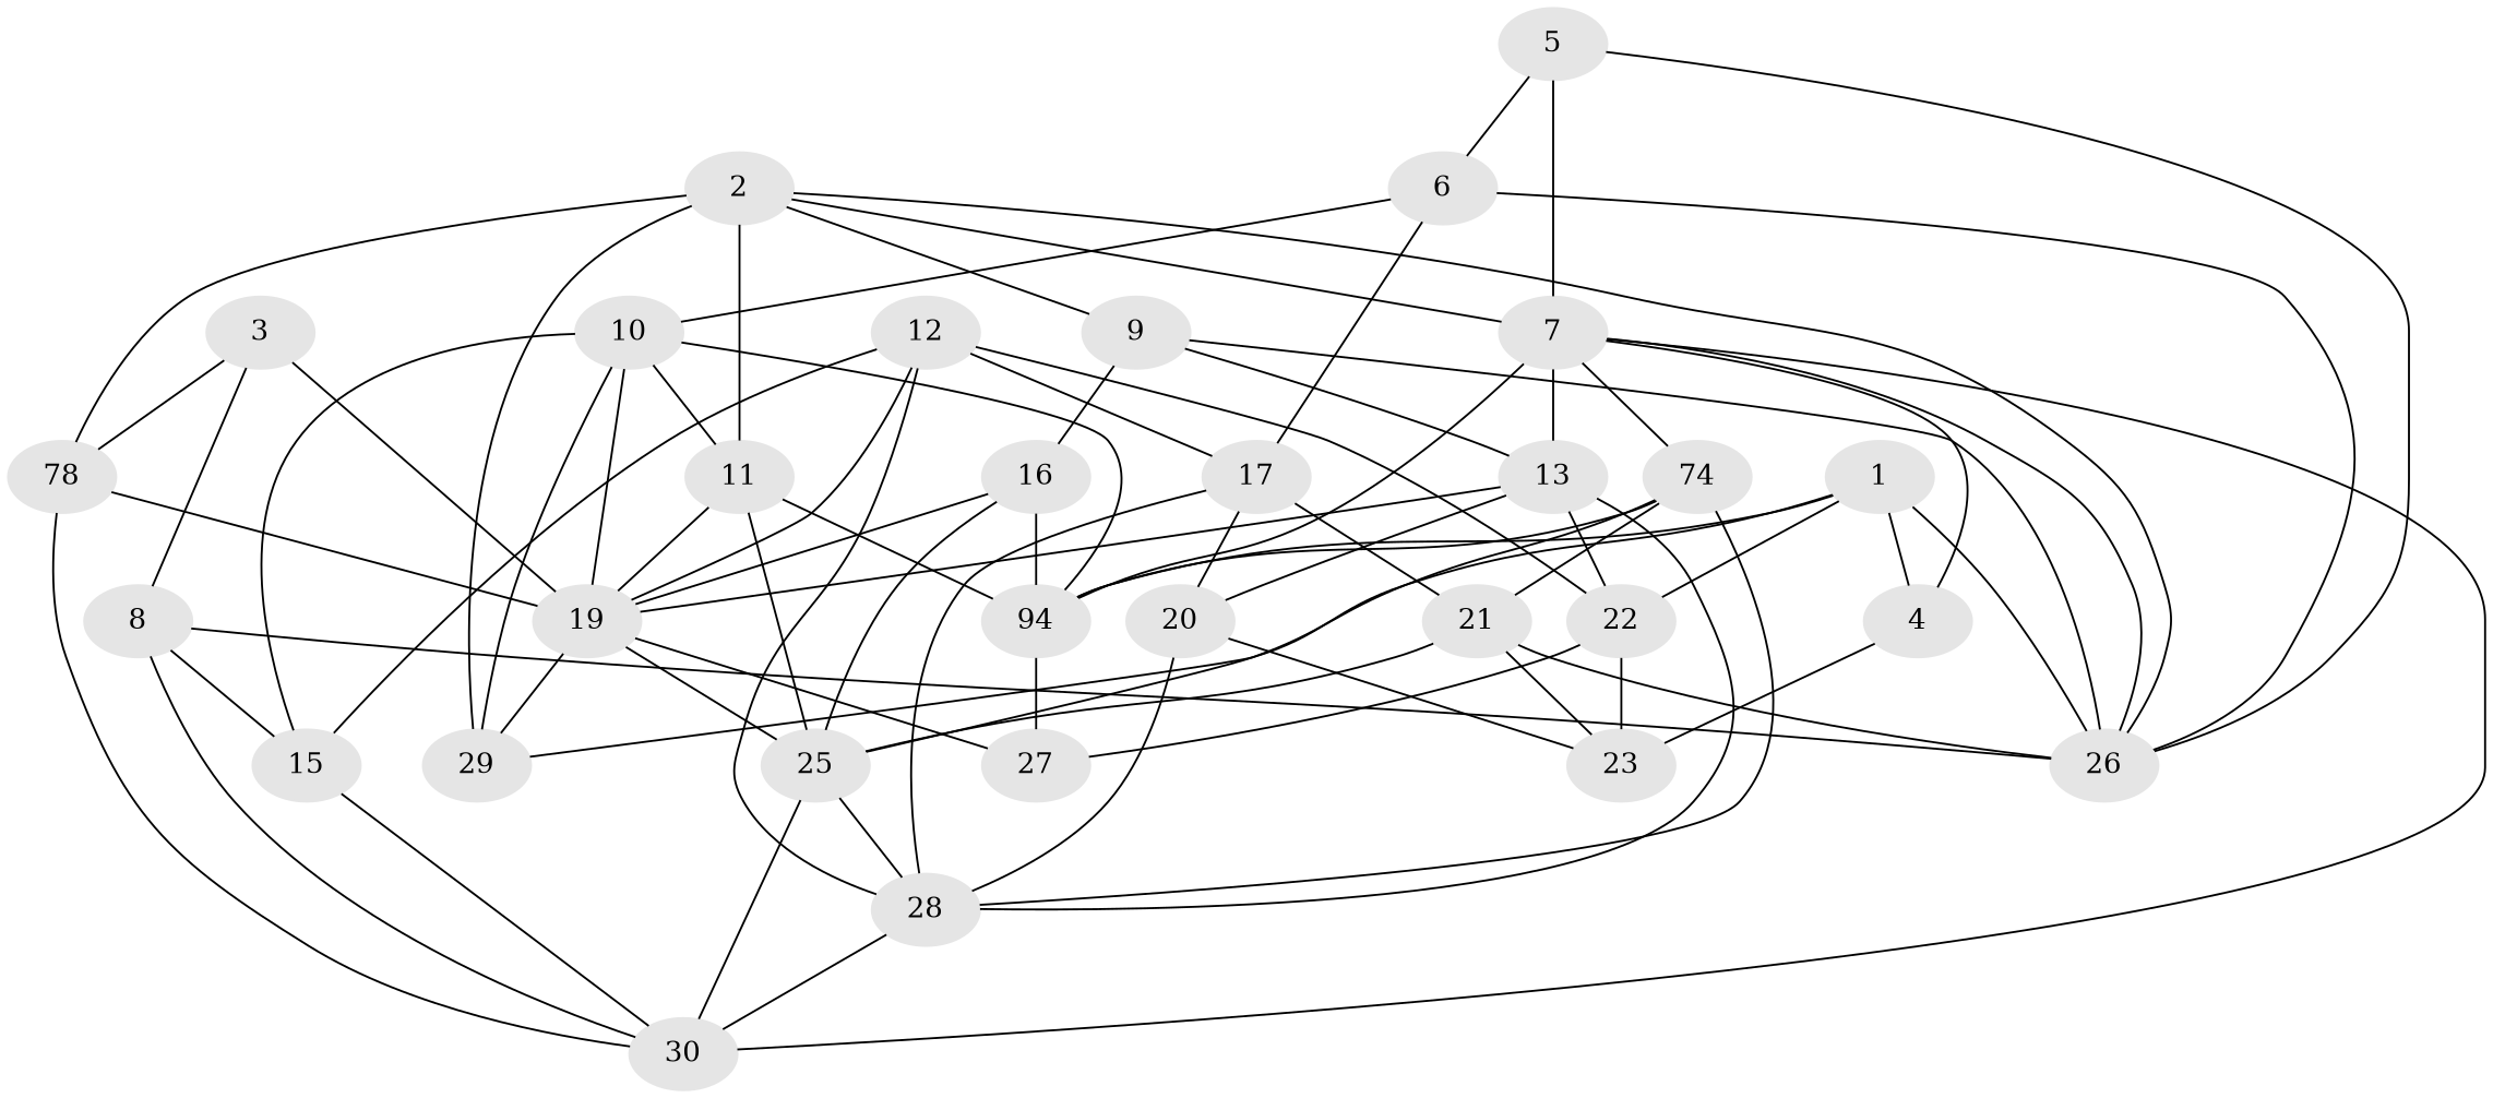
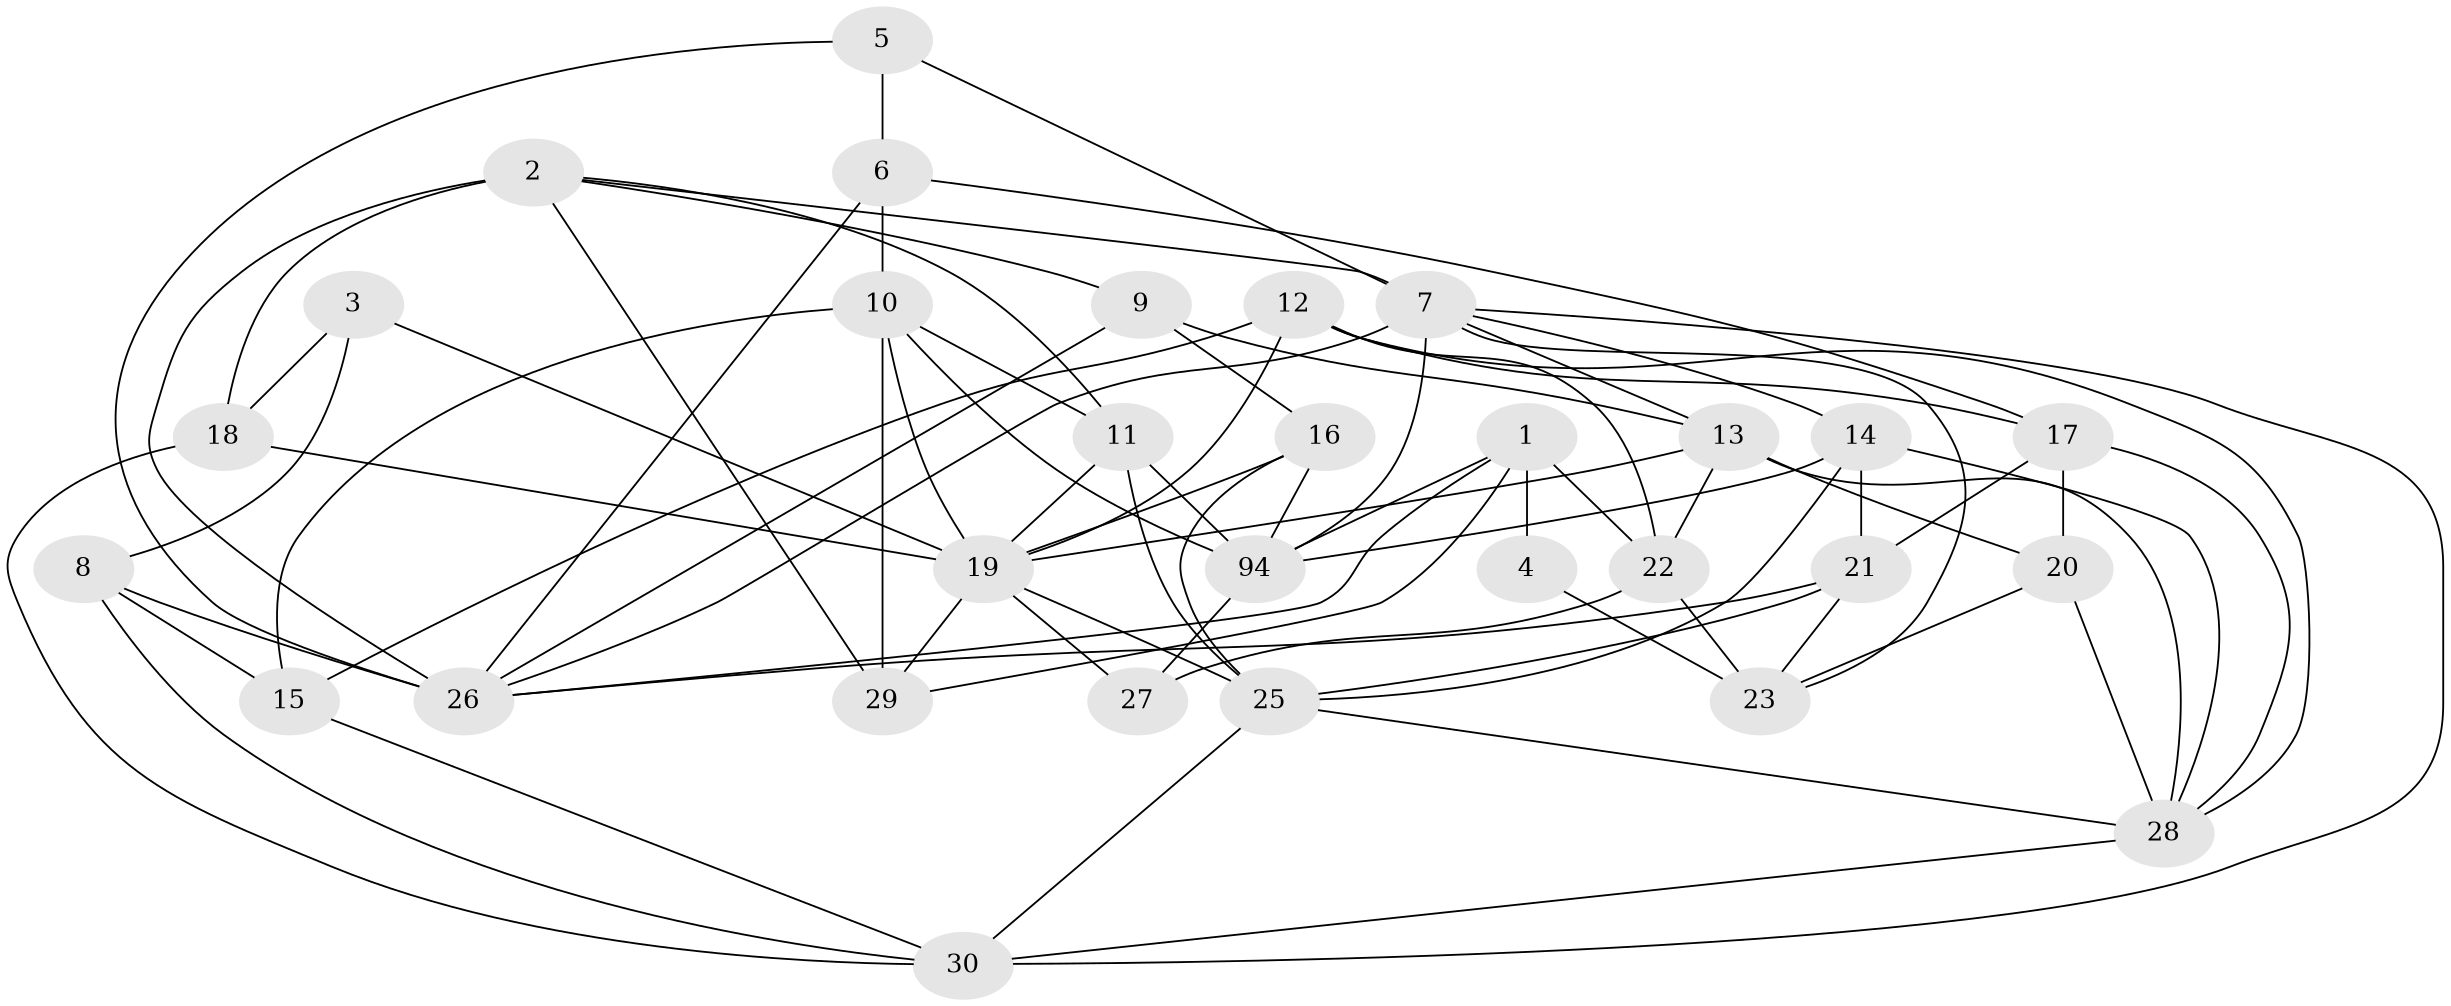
  graph {
    node [color=gray90 style=filled]
    edge [weight=1.0]
    1
    4
    22
    n4 [label=94]
    26
    29
    23
    27
    2
    7
    9
    11
-   18 [label=78]
+   18
    13
-   14 [label=74]
+   14
    30
    16
    19
    25
    3
    8
    15
    5
    6
    10
    17
    28
    20
    21
    12
    1 -- 4 [weight=2.0]
    1 -- 22
    1 -- n4
    1 -- 26
    1 -- 29
    4 -- 23 [weight=2.0]
    22 -- 23
    22 -- 27
    n4 -- 27
    2 -- 26
    2 -- 29 [weight=2.0]
    2 -- 7
    2 -- 9
    2 -- 11
    2 -- 18
    7 -- n4 [weight=3.0]
    7 -- 26
-   7 -- 4
+   7 -- 23
    7 -- 13
    7 -- 14
    7 -- 30
    9 -- 26
    9 -- 13
    9 -- 16
    11 -- n4
    11 -- 19
    11 -- 25
    18 -- 30
    18 -- 19
    13 -- 22
    13 -- 19
    13 -- 28
    13 -- 20
    14 -- n4
    14 -- 25
    14 -- 28
    14 -- 21
    16 -- n4
    16 -- 19
    16 -- 25
    19 -- 29
    19 -- 27
    19 -- 25
    25 -- 30
    25 -- 28
    3 -- 18
    3 -- 19 [weight=2.0]
    3 -- 8
    8 -- 26 [weight=2.0]
    8 -- 30
    8 -- 15
    15 -- 30
    5 -- 26
    5 -- 7
    5 -- 6
    6 -- 26
    6 -- 10
    6 -- 17
    10 -- n4
    10 -- 29
    10 -- 11
    10 -- 19 [weight=2.0]
    10 -- 15
    17 -- 28
    17 -- 20
    17 -- 21 [weight=2.0]
    28 -- 30
    20 -- 23
    20 -- 28
    21 -- 26
    21 -- 23
    21 -- 25
    12 -- 22
    12 -- 19
    12 -- 15
    12 -- 17
    12 -- 28
  }
